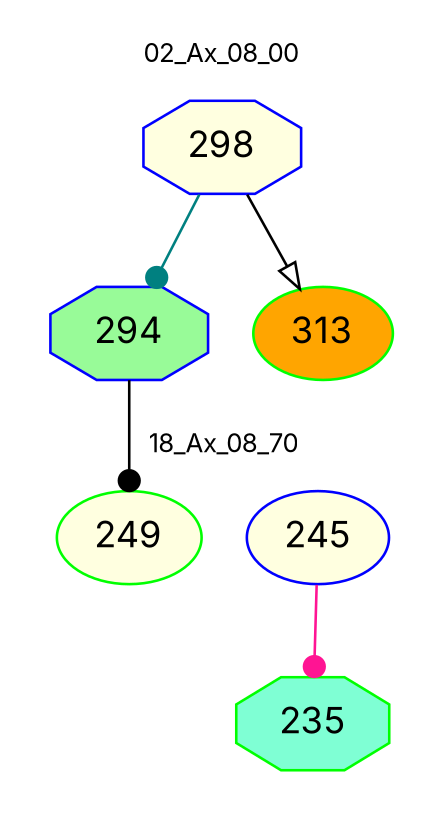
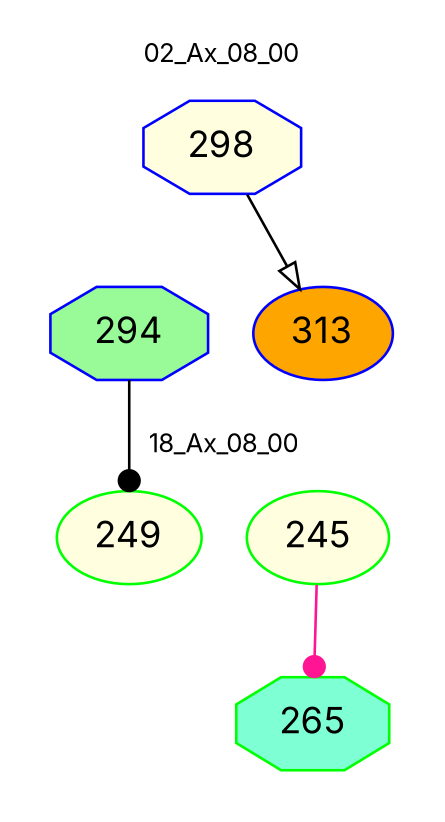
  digraph {
    fontname=Inter
    node [color=blue fillcolor=lightyellow fontname=Inter shape=ellipse style=filled]
    edge [arrowhead=dot color=black fontname=Inter]
-   n1 [label=245]
-   n2 [color=green fillcolor=aquamarine label=235 shape=octagon]
+   n1 [color=green label=245]
+   n2 [color=green fillcolor=aquamarine label=265 shape=octagon]
    n3 [color=green label=249]
    n4 [label=298 shape=octagon]
    n5 [fillcolor=palegreen label=294 shape=octagon]
-   n6 [color=green fillcolor=orange label=313]
+   n6 [fillcolor=orange label=313]
    subgraph cluster_1 {
      color=white
      fontsize=10
-     label="18_Ax_08_70"
+     label="18_Ax_08_00"
      n1
      n2
      n3
    }
    subgraph cluster_2 {
      color=white
      fontsize=10
      label="02_Ax_08_00"
      n4
      n5
      n6
    }
    n1 -> n2 [color=deeppink]
-   n4 -> n5 [color=teal]
    n4 -> n6 [arrowhead=onormal]
    n5 -> n3
  }
